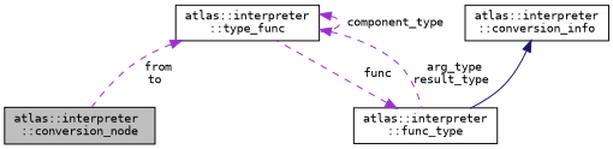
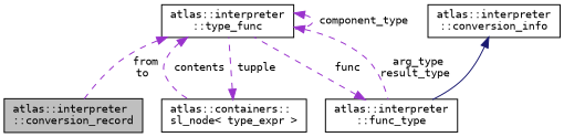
  digraph {
    fontname="DejaVu Sans Mono"
    node [color=black fillcolor=white fontname="DejaVu Sans Mono" fontsize=10 shape=record style=filled]
    edge [color=darkorchid3 dir=back fontname="DejaVu Sans Mono" fontsize=10 labelfontname=Helvetica labelfontsize=10 style=dashed]
-   n1 [fillcolor=grey75 fontcolor=black height=0.2 label="atlas::interpreter\l::conversion_node" width=0.4]
+   n1 [fillcolor=grey75 fontcolor=black height=0.2 label="atlas::interpreter\l::conversion_record" width=0.4]
    n2 [height=0.2 label="atlas::interpreter\l::conversion_info" width=0.4]
    n3 [height=0.2 label="atlas::interpreter\l::func_type" width=0.4]
    n4 [height=0.2 label="atlas::interpreter\l::type_func" width=0.4]
+   n5 [height=0.2 label="atlas::containers::\lsl_node\< type_expr \>" width=0.4]
    n2 -> n3 [color=midnightblue style=solid]
    n3 -> n4 [label=" func"]
    n4 -> n1 [label=" from\nto"]
    n4 -> n3 [label=" arg_type\nresult_type"]
    n4 -> n4 [label=" component_type"]
+   n4 -> n5 [label=" contents"]
+   n5 -> n4 [label=" tupple"]
  }
